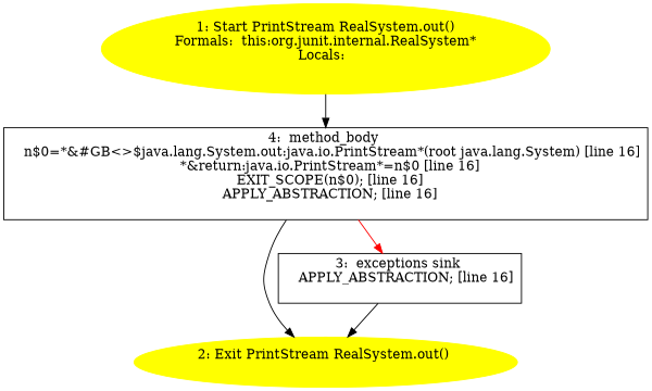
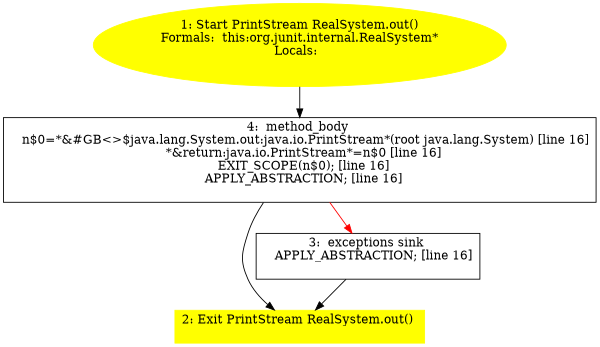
  digraph {
    n1 [color=yellow label="1: Start PrintStream RealSystem.out()\nFormals:  this:org.junit.internal.RealSystem*\nLocals:  \n  " style=filled]
    n2 [label="4:  method_body \n   n$0=*&#GB<>$java.lang.System.out:java.io.PrintStream*(root java.lang.System) [line 16]\n  *&return:java.io.PrintStream*=n$0 [line 16]\n  EXIT_SCOPE(n$0); [line 16]\n  APPLY_ABSTRACTION; [line 16]\n " shape=box]
-   n3 [color=yellow label="2: Exit PrintStream RealSystem.out() \n  " style=filled]
+   n3 [color=yellow label="2: Exit PrintStream RealSystem.out() \n  " style=filled shape=box]
    n4 [label="3:  exceptions sink \n   APPLY_ABSTRACTION; [line 16]\n " shape=box]
    n1 -> n2
    n2 -> n3
    n2 -> n4 [color=red]
    n4 -> n3
  }
